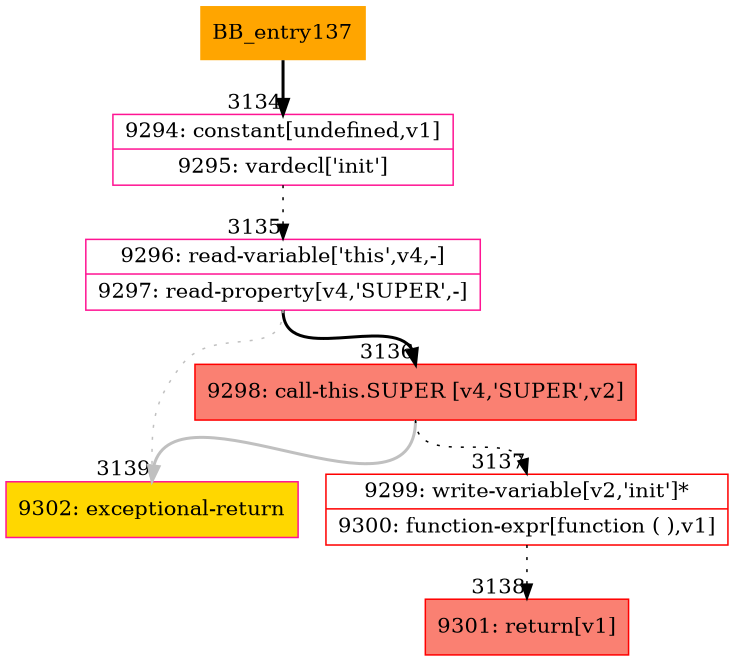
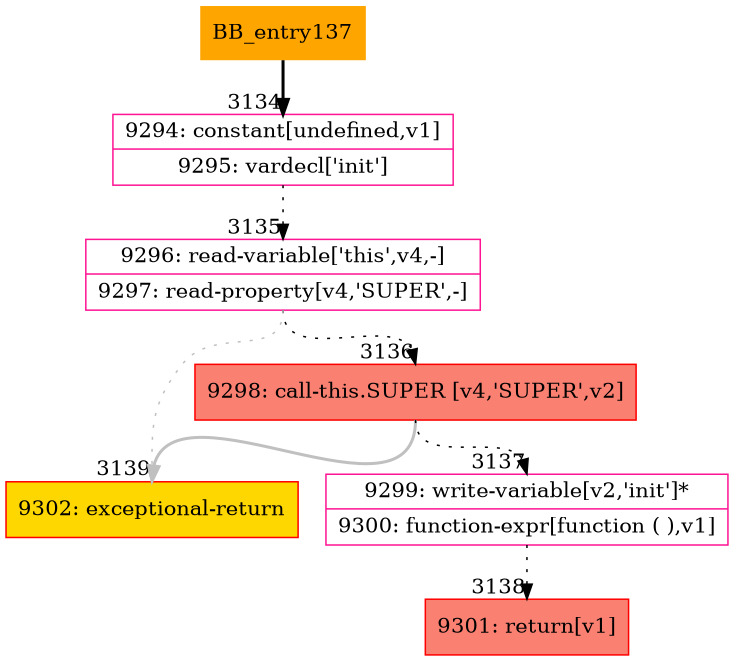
  digraph {
    rankdir=TD
    node [color=red fillcolor=white shape=record style=filled]
    edge [headport=n style=dotted tailport=s]
    n1 [fillcolor=orange label=BB_entry137 shape=none]
    n2 [color=deeppink label="{9294: constant[undefined,v1]|9295: vardecl['init']}"]
    n3 [color=deeppink label="{9296: read-variable['this',v4,-]|9297: read-property[v4,'SUPER',-]}"]
    n4 [fillcolor=salmon label="{9298: call-this.SUPER [v4,'SUPER',v2]}"]
-   n5 [color=deeppink fillcolor=gold label="{9302: exceptional-return}"]
-   n6 [label="{9299: write-variable[v2,'init']*|9300: function-expr[function ( ),v1]}"]
+   n5 [fillcolor=gold label="{9302: exceptional-return}"]
+   n6 [color=deeppink label="{9299: write-variable[v2,'init']*|9300: function-expr[function ( ),v1]}"]
    n7 [fillcolor=salmon label="{9301: return[v1]}"]
    n1 -> n2 [headlabel="    3134" style=bold]
    n2 -> n3 [headlabel="      3135"]
-   n3 -> n4 [headlabel="      3136" style=bold]
+   n3 -> n4 [headlabel="      3136"]
    n3 -> n5 [color=gray headlabel="      3139"]
    n4 -> n5 [color=gray style=bold]
    n4 -> n6 [headlabel="      3137"]
    n6 -> n7 [headlabel="      3138"]
  }
